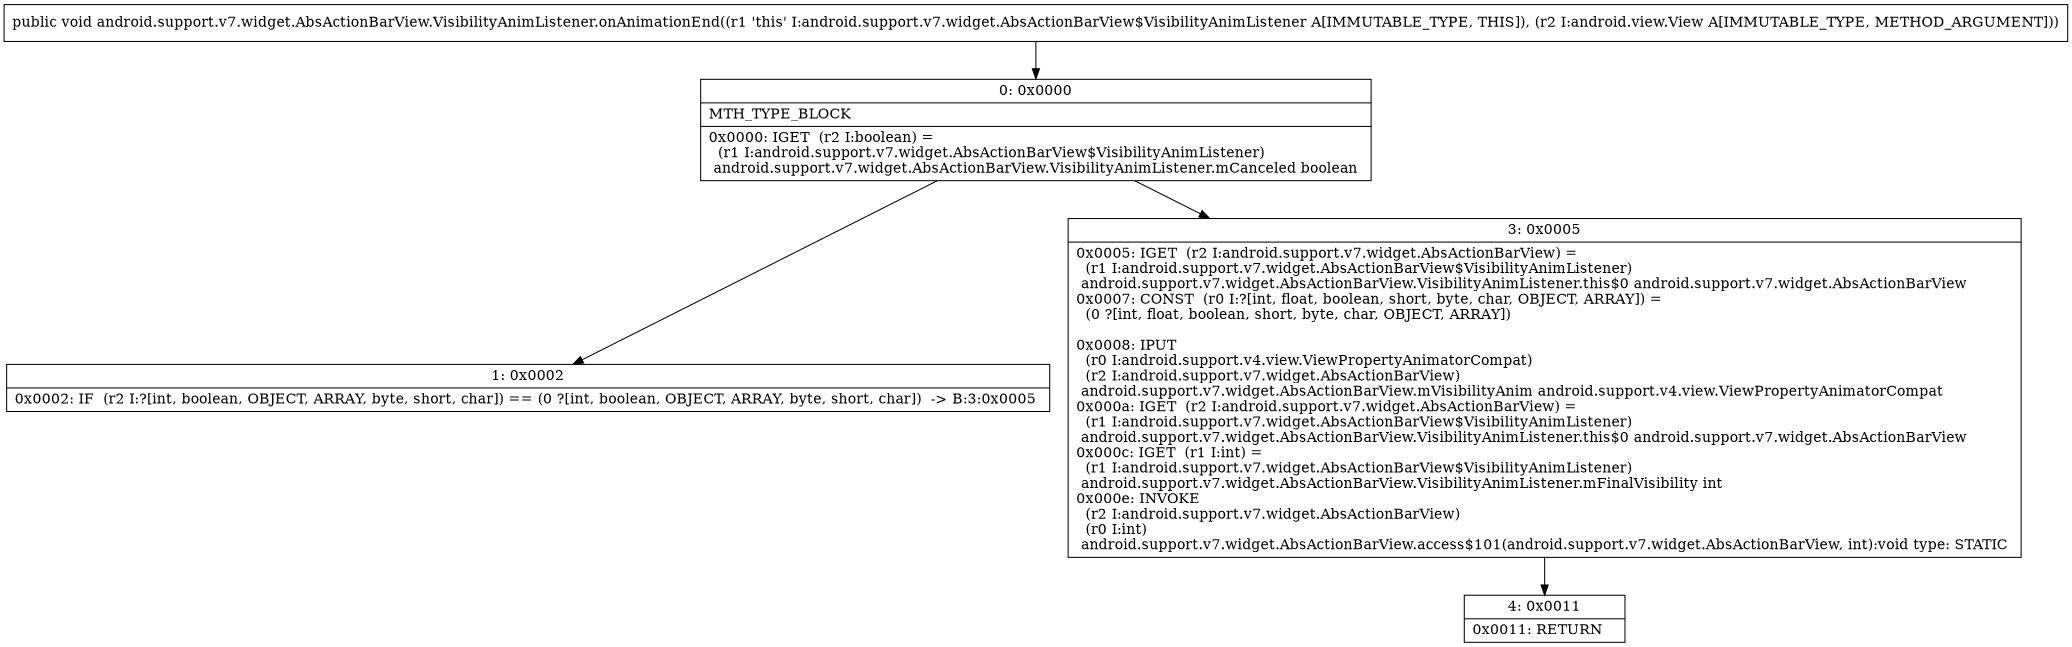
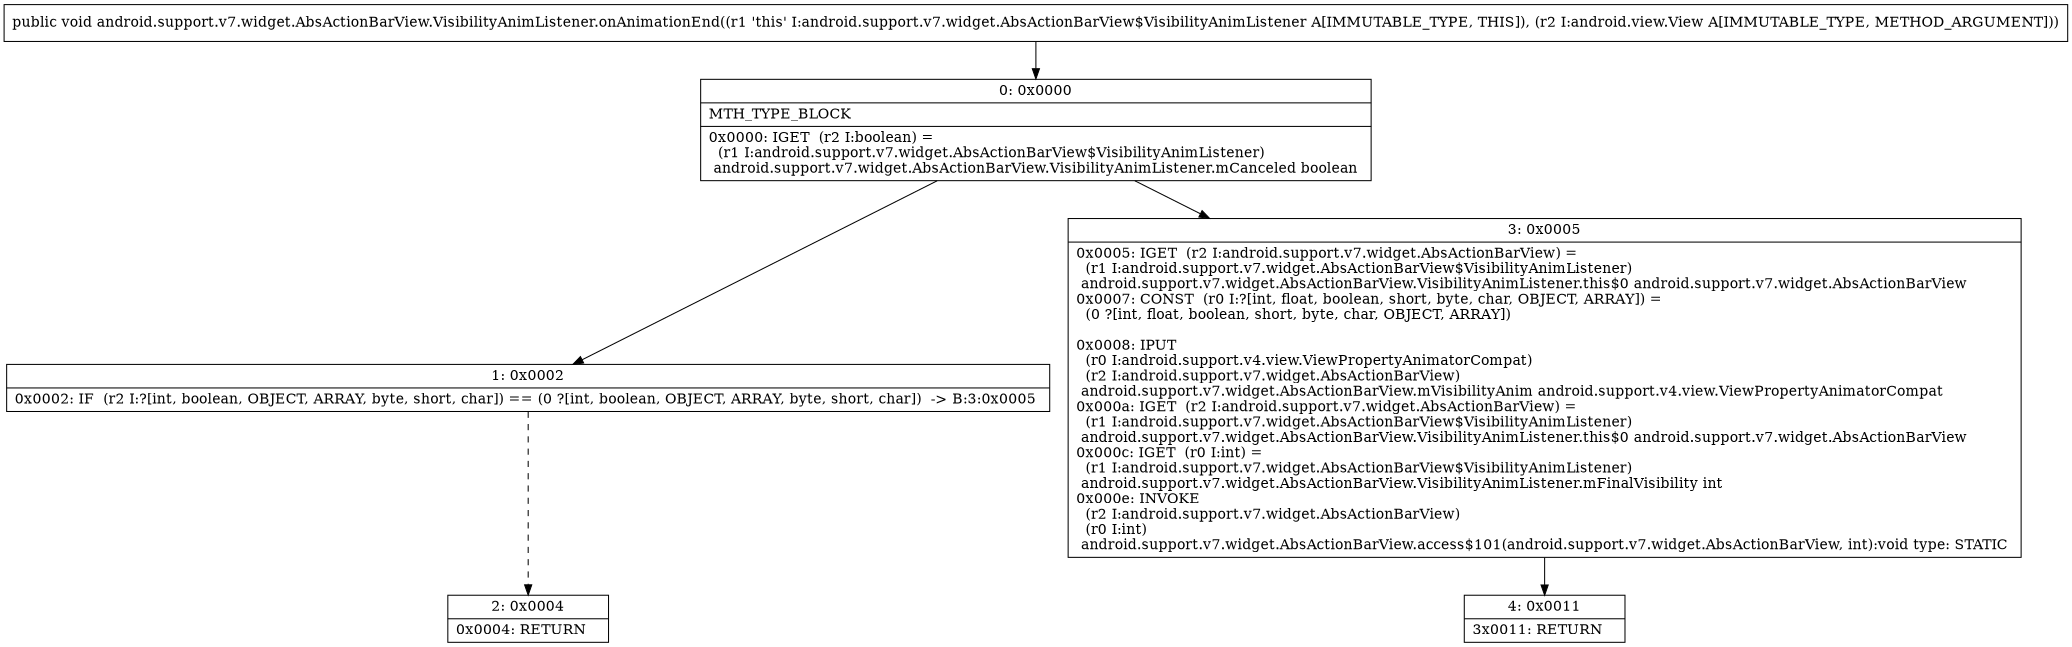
  digraph {
    node [shape=record]
    n1 [label="{0\:\ 0x0000|MTH_TYPE_BLOCK\l|0x0000: IGET  (r2 I:boolean) = \l  (r1 I:android.support.v7.widget.AbsActionBarView$VisibilityAnimListener)\l android.support.v7.widget.AbsActionBarView.VisibilityAnimListener.mCanceled boolean \l}"]
    n2 [label="{1\:\ 0x0002|0x0002: IF  (r2 I:?[int, boolean, OBJECT, ARRAY, byte, short, char]) == (0 ?[int, boolean, OBJECT, ARRAY, byte, short, char])  \-\> B:3:0x0005 \l}"]
-   n3 [label="{3\:\ 0x0005|0x0005: IGET  (r2 I:android.support.v7.widget.AbsActionBarView) = \l  (r1 I:android.support.v7.widget.AbsActionBarView$VisibilityAnimListener)\l android.support.v7.widget.AbsActionBarView.VisibilityAnimListener.this$0 android.support.v7.widget.AbsActionBarView \l0x0007: CONST  (r0 I:?[int, float, boolean, short, byte, char, OBJECT, ARRAY]) = \l  (0 ?[int, float, boolean, short, byte, char, OBJECT, ARRAY])\l \l0x0008: IPUT  \l  (r0 I:android.support.v4.view.ViewPropertyAnimatorCompat)\l  (r2 I:android.support.v7.widget.AbsActionBarView)\l android.support.v7.widget.AbsActionBarView.mVisibilityAnim android.support.v4.view.ViewPropertyAnimatorCompat \l0x000a: IGET  (r2 I:android.support.v7.widget.AbsActionBarView) = \l  (r1 I:android.support.v7.widget.AbsActionBarView$VisibilityAnimListener)\l android.support.v7.widget.AbsActionBarView.VisibilityAnimListener.this$0 android.support.v7.widget.AbsActionBarView \l0x000c: IGET  (r1 I:int) = \l  (r1 I:android.support.v7.widget.AbsActionBarView$VisibilityAnimListener)\l android.support.v7.widget.AbsActionBarView.VisibilityAnimListener.mFinalVisibility int \l0x000e: INVOKE  \l  (r2 I:android.support.v7.widget.AbsActionBarView)\l  (r0 I:int)\l android.support.v7.widget.AbsActionBarView.access$101(android.support.v7.widget.AbsActionBarView, int):void type: STATIC \l}"]
-   n5 [label="{4\:\ 0x0011|0x0011: RETURN   \l}"]
+   n3 [label="{3\:\ 0x0005|0x0005: IGET  (r2 I:android.support.v7.widget.AbsActionBarView) = \l  (r1 I:android.support.v7.widget.AbsActionBarView$VisibilityAnimListener)\l android.support.v7.widget.AbsActionBarView.VisibilityAnimListener.this$0 android.support.v7.widget.AbsActionBarView \l0x0007: CONST  (r0 I:?[int, float, boolean, short, byte, char, OBJECT, ARRAY]) = \l  (0 ?[int, float, boolean, short, byte, char, OBJECT, ARRAY])\l \l0x0008: IPUT  \l  (r0 I:android.support.v4.view.ViewPropertyAnimatorCompat)\l  (r2 I:android.support.v7.widget.AbsActionBarView)\l android.support.v7.widget.AbsActionBarView.mVisibilityAnim android.support.v4.view.ViewPropertyAnimatorCompat \l0x000a: IGET  (r2 I:android.support.v7.widget.AbsActionBarView) = \l  (r1 I:android.support.v7.widget.AbsActionBarView$VisibilityAnimListener)\l android.support.v7.widget.AbsActionBarView.VisibilityAnimListener.this$0 android.support.v7.widget.AbsActionBarView \l0x000c: IGET  (r0 I:int) = \l  (r1 I:android.support.v7.widget.AbsActionBarView$VisibilityAnimListener)\l android.support.v7.widget.AbsActionBarView.VisibilityAnimListener.mFinalVisibility int \l0x000e: INVOKE  \l  (r2 I:android.support.v7.widget.AbsActionBarView)\l  (r0 I:int)\l android.support.v7.widget.AbsActionBarView.access$101(android.support.v7.widget.AbsActionBarView, int):void type: STATIC \l}"]
+   n4 [label="{2\:\ 0x0004|0x0004: RETURN   \l}"]
+   n5 [label="{4\:\ 0x0011|3x0011: RETURN   \l}"]
    n6 [label="{public void android.support.v7.widget.AbsActionBarView.VisibilityAnimListener.onAnimationEnd((r1 'this' I:android.support.v7.widget.AbsActionBarView$VisibilityAnimListener A[IMMUTABLE_TYPE, THIS]), (r2 I:android.view.View A[IMMUTABLE_TYPE, METHOD_ARGUMENT])) }"]
    n1 -> n2
    n1 -> n3
+   n2 -> n4 [style=dashed]
    n3 -> n5
    n6 -> n1
  }
